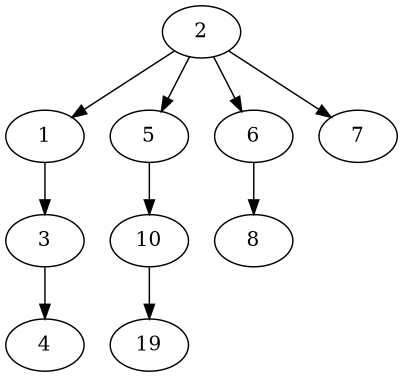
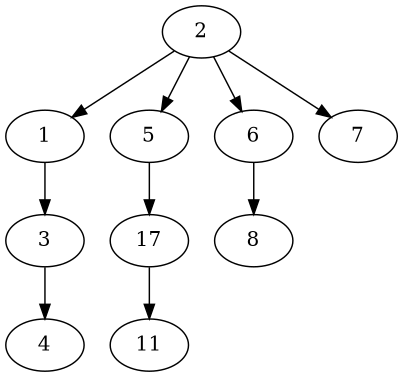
  digraph {
    node [alpha=0.13]
    1 [alpha=0.14 expect_size=189324305690001408000]
    3 [alpha=0.18 expect_size=23038075995697446912]
    2 [alpha=0.17 expect_size=78526592784748832]
    5 [alpha=0.16 expect_size=1428272779395060]
    6 [alpha=0.02 expect_size=155199157224035648]
    7 [alpha=0.15 expect_size=5871174538149498]
    4 [alpha=0.07 expect_size=51325810833296248]
-   10 [expect_size=1231107531997321]
+   10 [expect_size=1231107531997321 label=17]
    8 [expect_size=181789254458802176000]
-   11 [alpha=0.10 expect_size=5929670011252637696 label=19]
+   11 [alpha=0.10 expect_size=5929670011252637696]
    1 -> 3
    3 -> 4
    2 -> 1
    2 -> 5
    2 -> 6
    2 -> 7
    5 -> 10
    6 -> 8
    10 -> 11
  }
